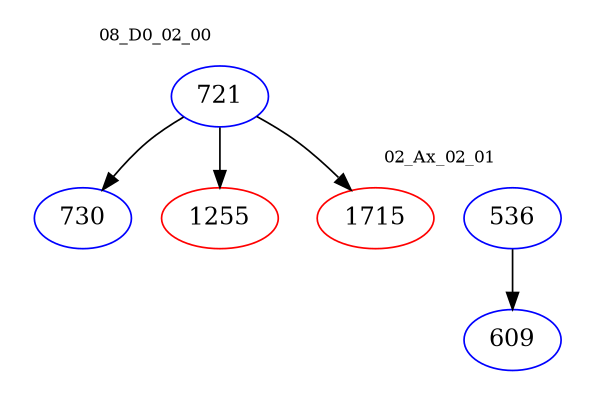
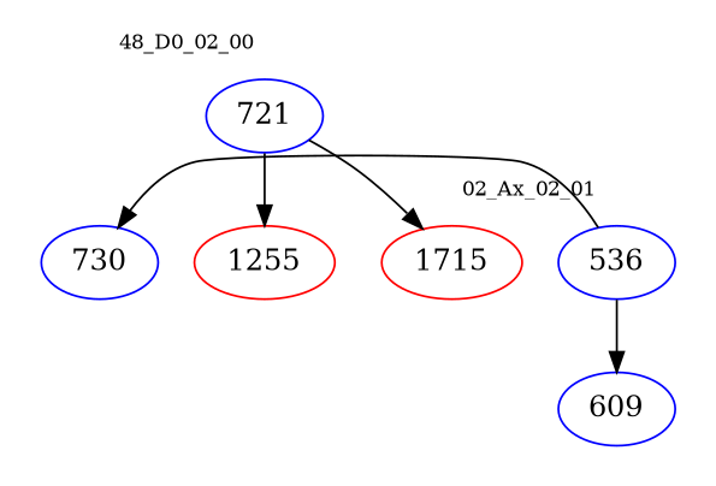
  digraph {
    fontname="DejaVu Serif"
    node [color=blue fontname="DejaVu Serif"]
    edge [color=black fontname="DejaVu Serif"]
    n1 [label=536]
    n2 [label=609]
    n3 [color=red label=1715]
    n4 [label=721]
    n5 [label=730]
    n6 [color=red label=1255]
    subgraph cluster_1 {
      color=white
      fontsize=10
      label="02_Ax_02_01"
      n1
      n2
      n3
    }
    subgraph cluster_2 {
      color=white
      fontsize=10
-     label="08_D0_02_00"
+     label="48_D0_02_00"
      n4
      n5
      n6
    }
    n1 -> n2
    n4 -> n3
-   n4 -> n5
+   n1 -> n5
    n4 -> n6
  }
